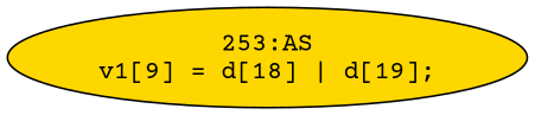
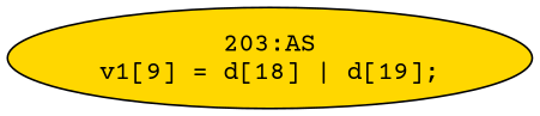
  strict digraph {
    rankdir=LR
    fontname="Courier Prime"
-   n1 [ast="<pyverilog.vparser.ast.Assign object at 0x7f4056d88790>" def_var="['v1']" fillcolor=gold label="253:AS\nv1[9] = d[18] | d[19];" statements="[]" style=filled typ=Assign use_var="['d', 'd']" fontname="Courier Prime"]
+   n1 [ast="<pyverilog.vparser.ast.Assign object at 0x7f4056d88790>" def_var="['v1']" fillcolor=gold label="203:AS\nv1[9] = d[18] | d[19];" statements="[]" style=filled typ=Assign use_var="['d', 'd']" fontname="Courier Prime"]
  }
